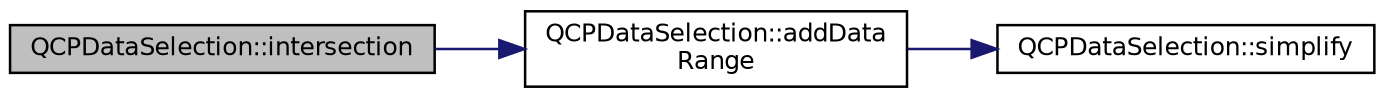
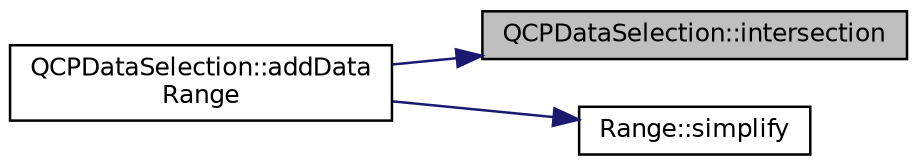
  digraph {
    rankdir=LR
    node [color=black fillcolor=white fontname=Helvetica fontsize=10 shape=record style=filled]
    edge [color=midnightblue fontname=Helvetica fontsize=10 labelfontname=Helvetica labelfontsize=10 style=solid]
    n1 [fillcolor=grey75 fontcolor=black height=0.2 label="QCPDataSelection::intersection" width=0.4]
    n2 [height=0.2 label="QCPDataSelection::addData\lRange" width=0.4]
-   n3 [height=0.2 label="QCPDataSelection::simplify" width=0.4]
-   n1 -> n2
+   n3 [height=0.2 label="Range::simplify" width=0.4]
+   n2 -> n1
    n2 -> n3
  }
